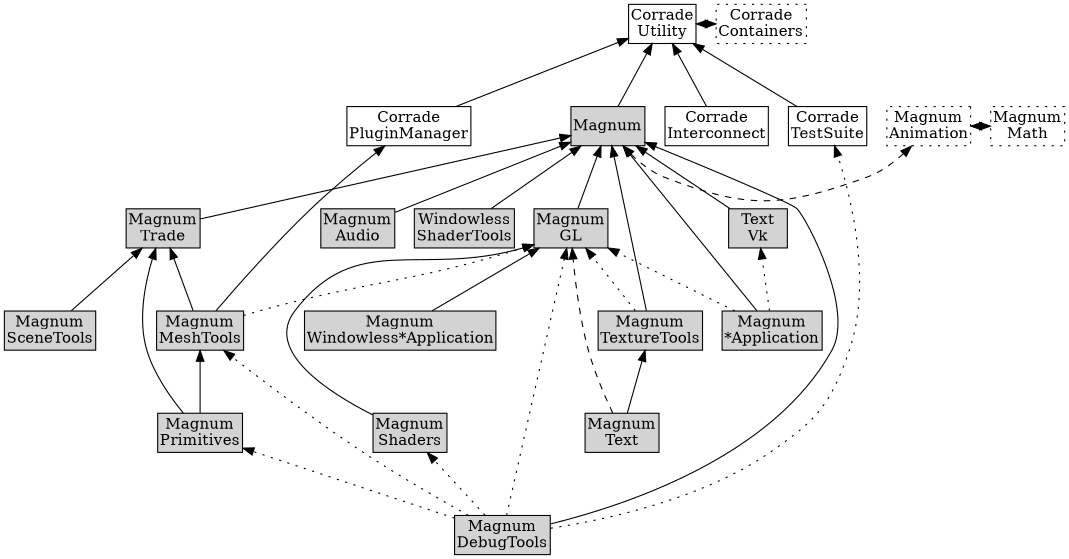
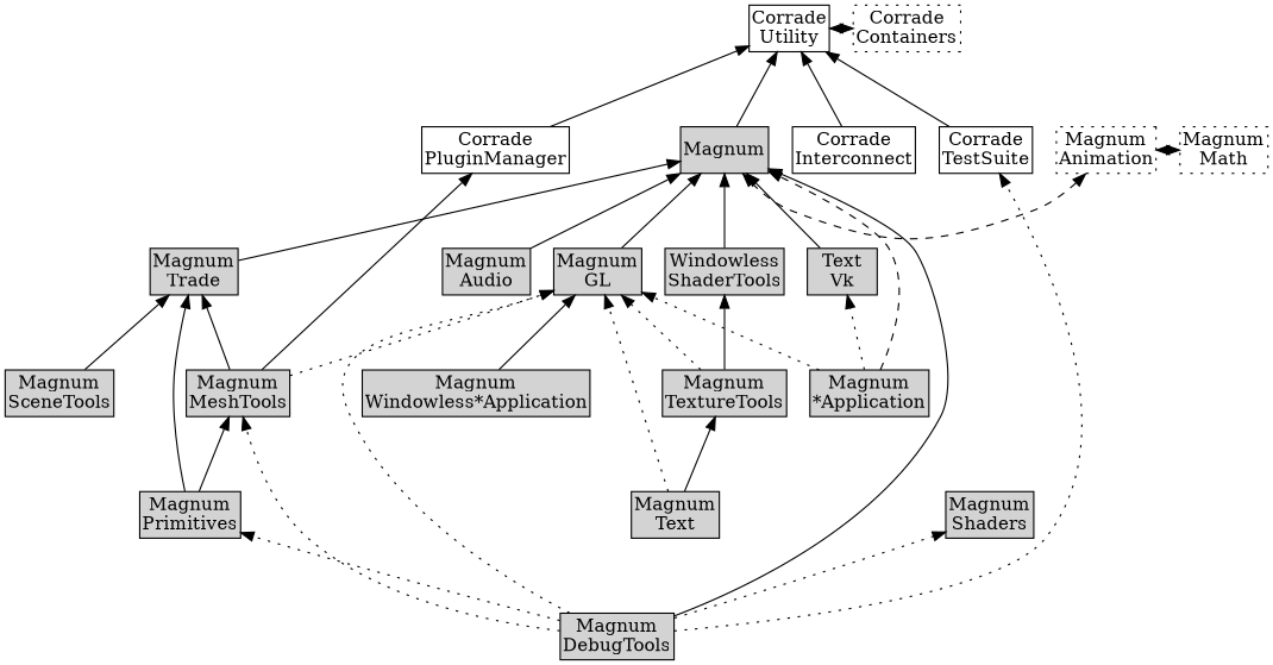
  digraph {
    rankdir=BT
    ranksep=0.8
    node [margin="0.03,0.03" shape=rect style=filled]
    n1 [label="Corrade\nUtility" style=solid]
    n2 [label="Corrade\nContainers" style=dotted]
    Magnum
    n4 [label="Magnum\nAnimation" style=dotted]
    n5 [label="Magnum\nMath" style=dotted]
    n6 [label="Corrade\nPluginManager" style=solid]
    n7 [label="Corrade\nInterconnect" style=solid]
    n8 [label="Corrade\nTestSuite" style=solid]
    n9 [label="Magnum\nAudio"]
    n10 [label="Magnum\nDebugTools"]
    n11 [label="Magnum\nGL"]
    n12 [label="Magnum\nMeshTools"]
    n13 [label="Magnum\nPrimitives"]
    n14 [label="Magnum\nShaders"]
    n15 [label="Magnum\nTrade"]
    n16 [label="Magnum\nWindowless*Application"]
    n17 [label="Magnum\nSceneTools"]
    n18 [label="Windowless\nShaderTools"]
    n19 [label="Magnum\nText"]
    n20 [label="Magnum\nTextureTools"]
    n21 [label="Text\nVk"]
    n22 [label="Magnum\n*Application"]
    subgraph sub_1 {
      rank=same
      n1
      n2
    }
    subgraph sub_2 {
      rank=same
      Magnum
      n4
      n5
    }
    n1 -> n2 [dir=both style=dashed]
    Magnum -> n1
    Magnum -> n4 [dir=both style=dashed]
    n4 -> n5 [dir=both style=dashed]
    n6 -> n1
    n7 -> n1
    n8 -> n1
    n9 -> Magnum
    n10 -> Magnum
    n10 -> n8 [style=dotted]
    n10 -> n11 [style=dotted]
    n10 -> n12 [style=dotted]
    n10 -> n13 [style=dotted]
    n10 -> n14 [style=dotted]
    n11 -> Magnum
    n12 -> n6
    n12 -> n11 [style=dotted]
    n12 -> n15
    n13 -> n12
    n13 -> n15
-   n14 -> n11
    n15 -> Magnum
    n16 -> n11
    n17 -> n15
    n18 -> Magnum
-   n19 -> n11 [style=dashed]
+   n19 -> n11 [style=dotted]
    n19 -> n20
-   n20 -> Magnum
+   n20 -> n18
    n20 -> n11 [style=dotted]
    n21 -> Magnum
-   n22 -> Magnum
+   n22 -> Magnum [style=dashed]
    n22 -> n11 [style=dotted]
    n22 -> n21 [style=dotted]
  }
